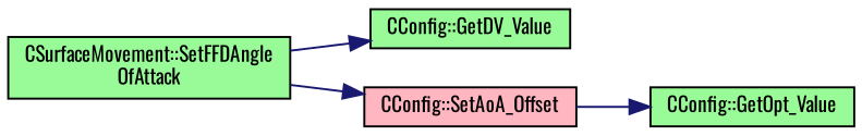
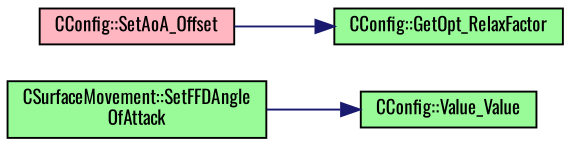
  digraph {
    fontname=Oswald
    rankdir=LR
    node [color=black fillcolor=palegreen fontname=Oswald fontsize=10 shape=record style=filled]
    edge [color=midnightblue fontname=Oswald fontsize=10 labelfontname=Helvetica labelfontsize=10 style=solid]
    n1 [fontcolor=black height=0.2 label="CSurfaceMovement::SetFFDAngle\lOfAttack" width=0.4]
-   n2 [height=0.2 label="CConfig::GetDV_Value" width=0.4]
+   n2 [height=0.2 label="CConfig::Value_Value" width=0.4]
    n3 [fillcolor=lightpink height=0.2 label="CConfig::SetAoA_Offset" width=0.4]
-   n4 [height=0.2 label="CConfig::GetOpt_Value" width=0.4]
+   n4 [height=0.2 label="CConfig::GetOpt_RelaxFactor" width=0.4]
    n1 -> n2
-   n1 -> n3
    n3 -> n4
  }
